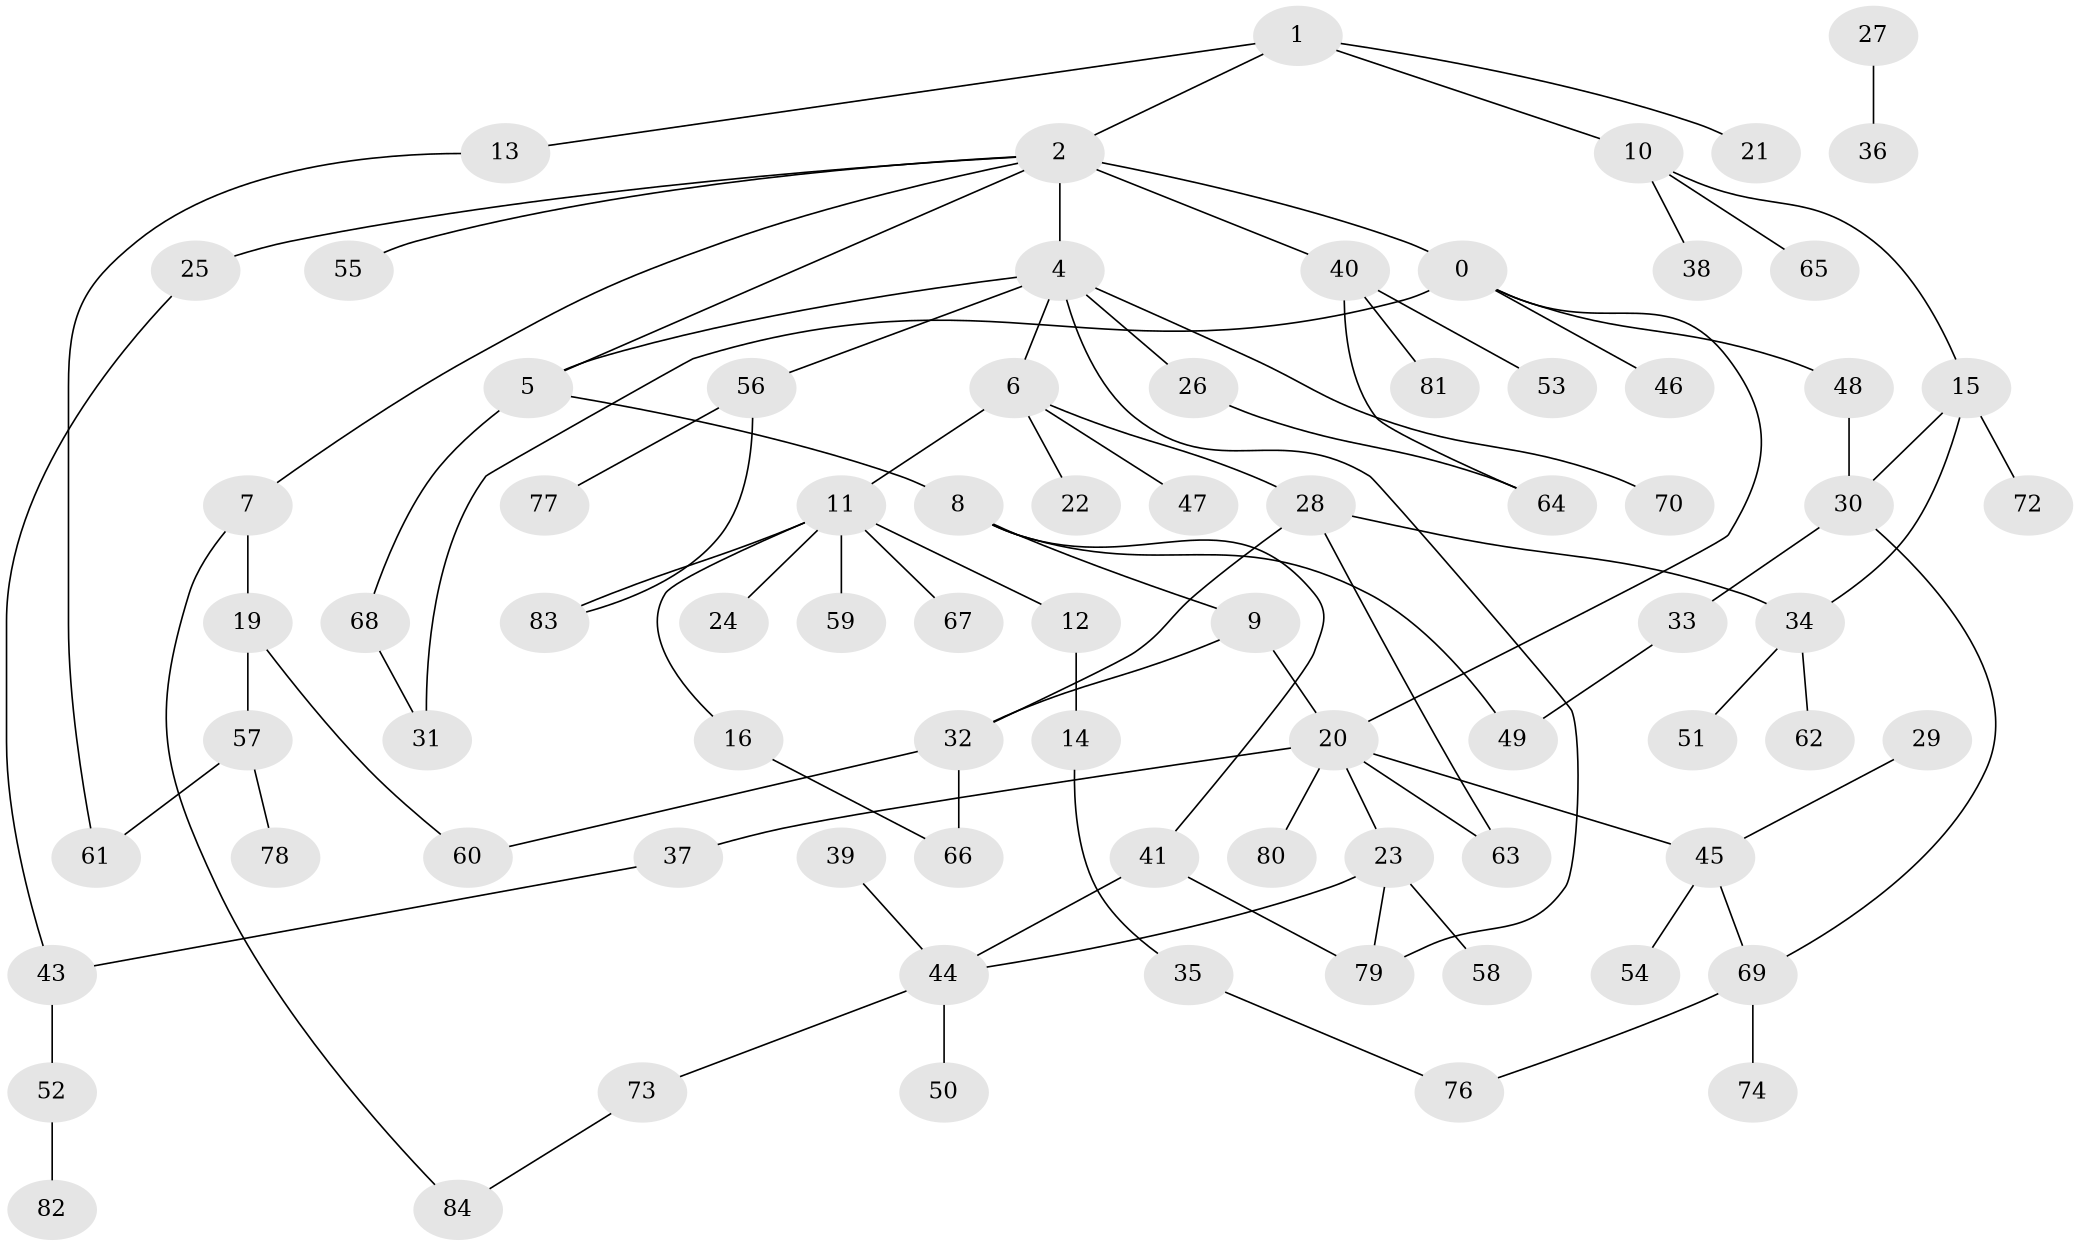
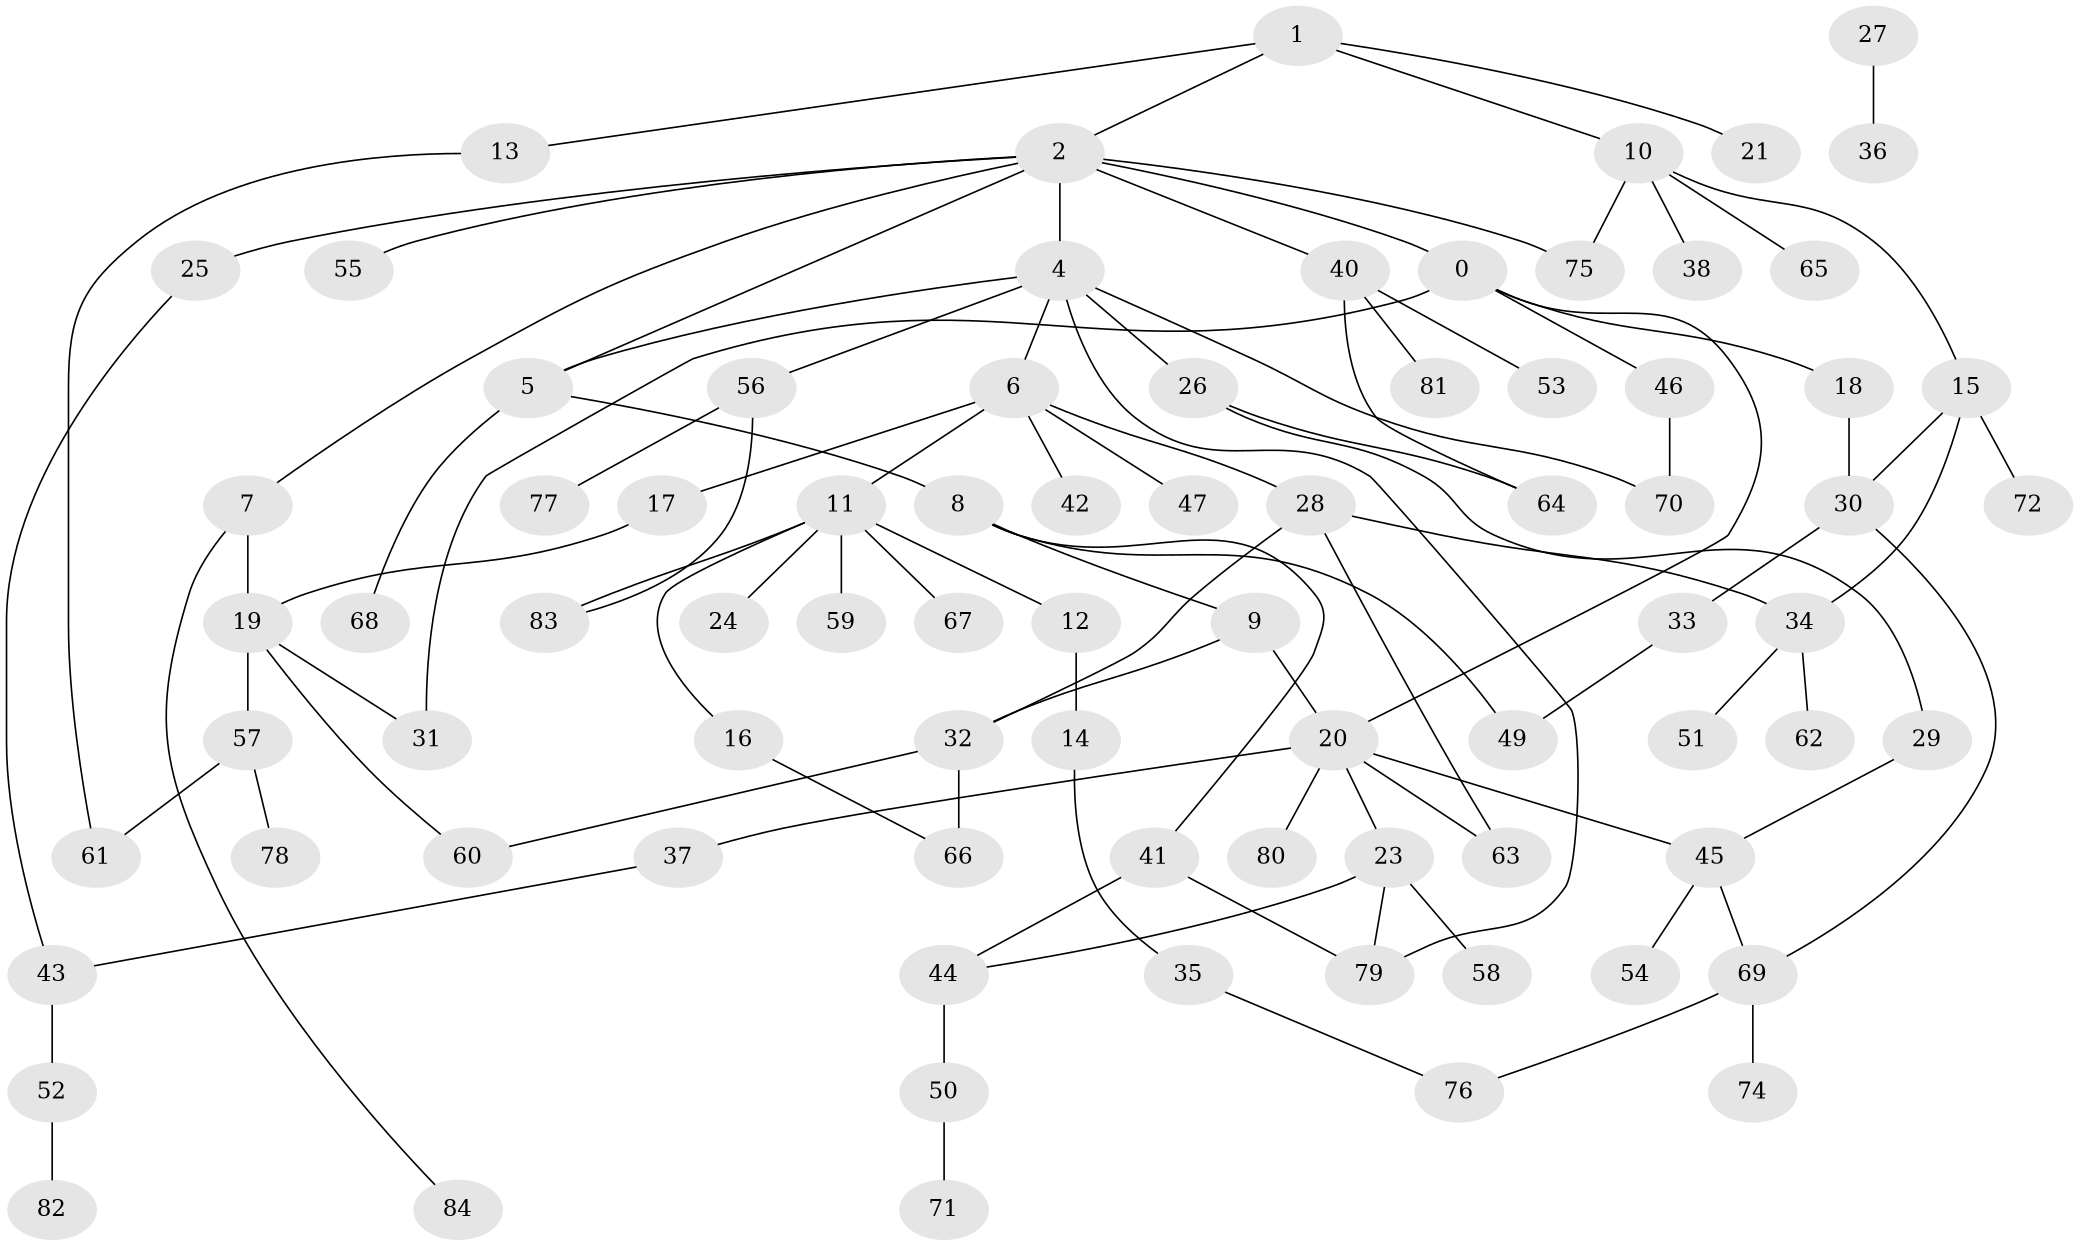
  graph {
    node [color=gray90 style=filled]
    1
    2
    10
    13
    21
    n6 [label=0]
    4
    5
    7
    25
    40
    55
+   75
    15
    38
    65
    61
-   18 [label=48]
+   18
    20
    31
    46
    6
    26
    56
    70
    79
    8
    68
    19
    84
    43
    64
    53
    81
    30
    23
    37
    45
    63
    80
    11
+   17
    28
-   42 [label=22]
+   42
    47
    29
    83
    77
    9
    41
    49
    12
    16
    24
    59
    67
    32
    34
    57
    60
    44
    66
    72
    14
    35
    76
    33
    69
    51
    62
    78
    58
    54
    27
    36
-   39
    50
-   73
    52
    74
    82
+   71
    1 -- 2
    1 -- 10
    1 -- 13
    1 -- 21
    2 -- n6
    2 -- 4
    2 -- 5
    2 -- 7
    2 -- 25
    2 -- 40
    2 -- 55
+   2 -- 75
+   10 -- 75
    10 -- 15
    10 -- 38
    10 -- 65
    13 -- 61
    n6 -- 18
    n6 -- 20
    n6 -- 31
    n6 -- 46
    4 -- 5
    4 -- 6
    4 -- 26
    4 -- 56
    4 -- 70
    4 -- 79
    5 -- 8
    5 -- 68
    7 -- 19
    7 -- 84
    25 -- 43
    40 -- 64
    40 -- 53
    40 -- 81
    15 -- 30
    15 -- 34
    15 -- 72
    18 -- 30
    20 -- 23
    20 -- 37
    20 -- 45
    20 -- 63
    20 -- 80
+   46 -- 70
    6 -- 11
+   6 -- 17
    6 -- 28
    6 -- 42
    6 -- 47
    26 -- 64
+   26 -- 29
    56 -- 83
    56 -- 77
    8 -- 9
    8 -- 41
    8 -- 49
-   68 -- 31
+   19 -- 31
    19 -- 57
    19 -- 60
    43 -- 52
    30 -- 33
    30 -- 69
    23 -- 79
    23 -- 44
    23 -- 58
    37 -- 43
    45 -- 69
    45 -- 54
    11 -- 83
    11 -- 12
    11 -- 16
    11 -- 24
    11 -- 59
    11 -- 67
+   17 -- 19
    28 -- 63
    28 -- 32
    28 -- 34
    29 -- 45
    9 -- 20
    9 -- 32
    41 -- 79
    41 -- 44
    12 -- 14
    16 -- 66
    32 -- 60
    32 -- 66
    34 -- 51
    34 -- 62
    57 -- 61
    57 -- 78
    44 -- 50
-   44 -- 73
    14 -- 35
    35 -- 76
    33 -- 49
    69 -- 76
    69 -- 74
    27 -- 36
-   39 -- 44
-   73 -- 84
+   50 -- 71
    52 -- 82
  }
